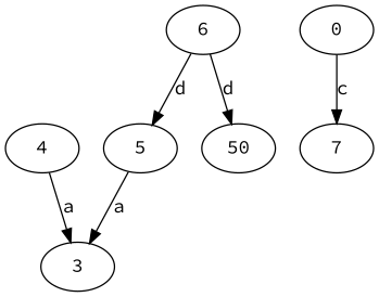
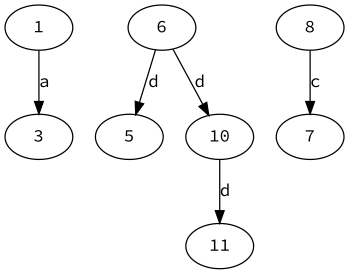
  strict digraph {
    fontname="Source Code Pro"
    node [fontname="Source Code Pro"]
    edge [fontname="Source Code Pro"]
    n1 [label=3]
-   1 [label=4]
+   1
    5
    6
-   10 [label=50]
-   8 [label=0]
+   10
+   11
+   8
    7
    1 -> n1 [label=a]
-   5 -> n1 [label=a]
    6 -> 5 [label=d]
    6 -> 10 [label=d]
+   10 -> 11 [label=d]
    8 -> 7 [label=c]
  }
